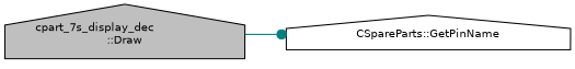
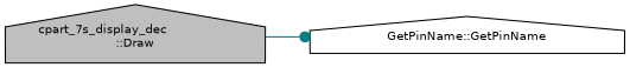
  digraph {
    rankdir=LR
    node [color=black fontname=Helvetica fontsize=10 shape=house style=filled]
    n1 [fillcolor=grey75 fontcolor=black height=0.2 label="cpart_7s_display_dec\l::Draw" width=0.4]
-   n2 [fillcolor=white height=0.2 label="CSpareParts::GetPinName" width=0.4]
+   n2 [fillcolor=white height=0.2 label="GetPinName::GetPinName" width=0.4]
    n1 -> n2 [color=teal fontname=Helvetica fontsize=10 labelfontname=Helvetica labelfontsize=10 style=solid arrowhead=dot]
  }
